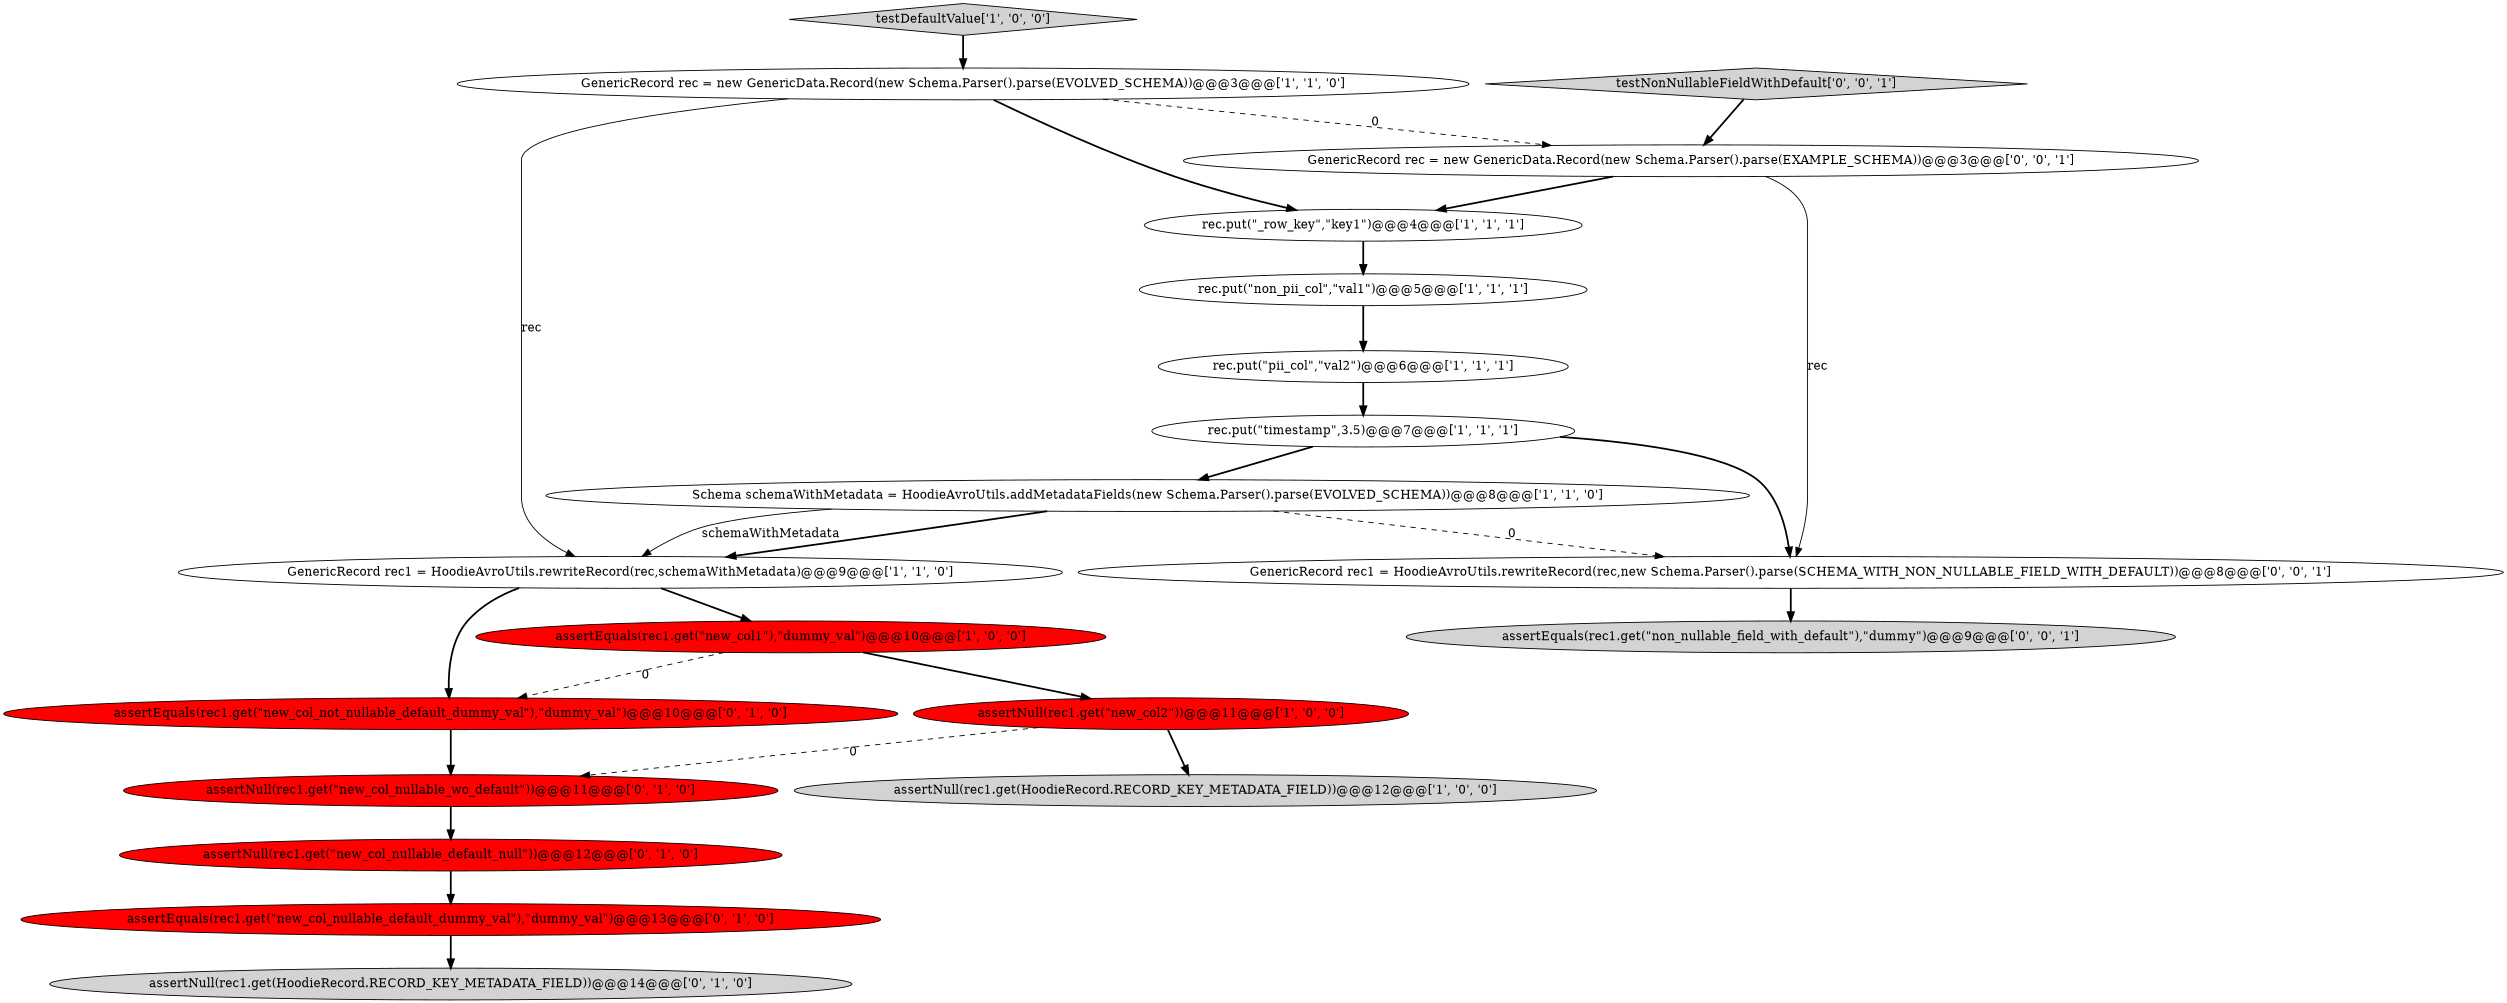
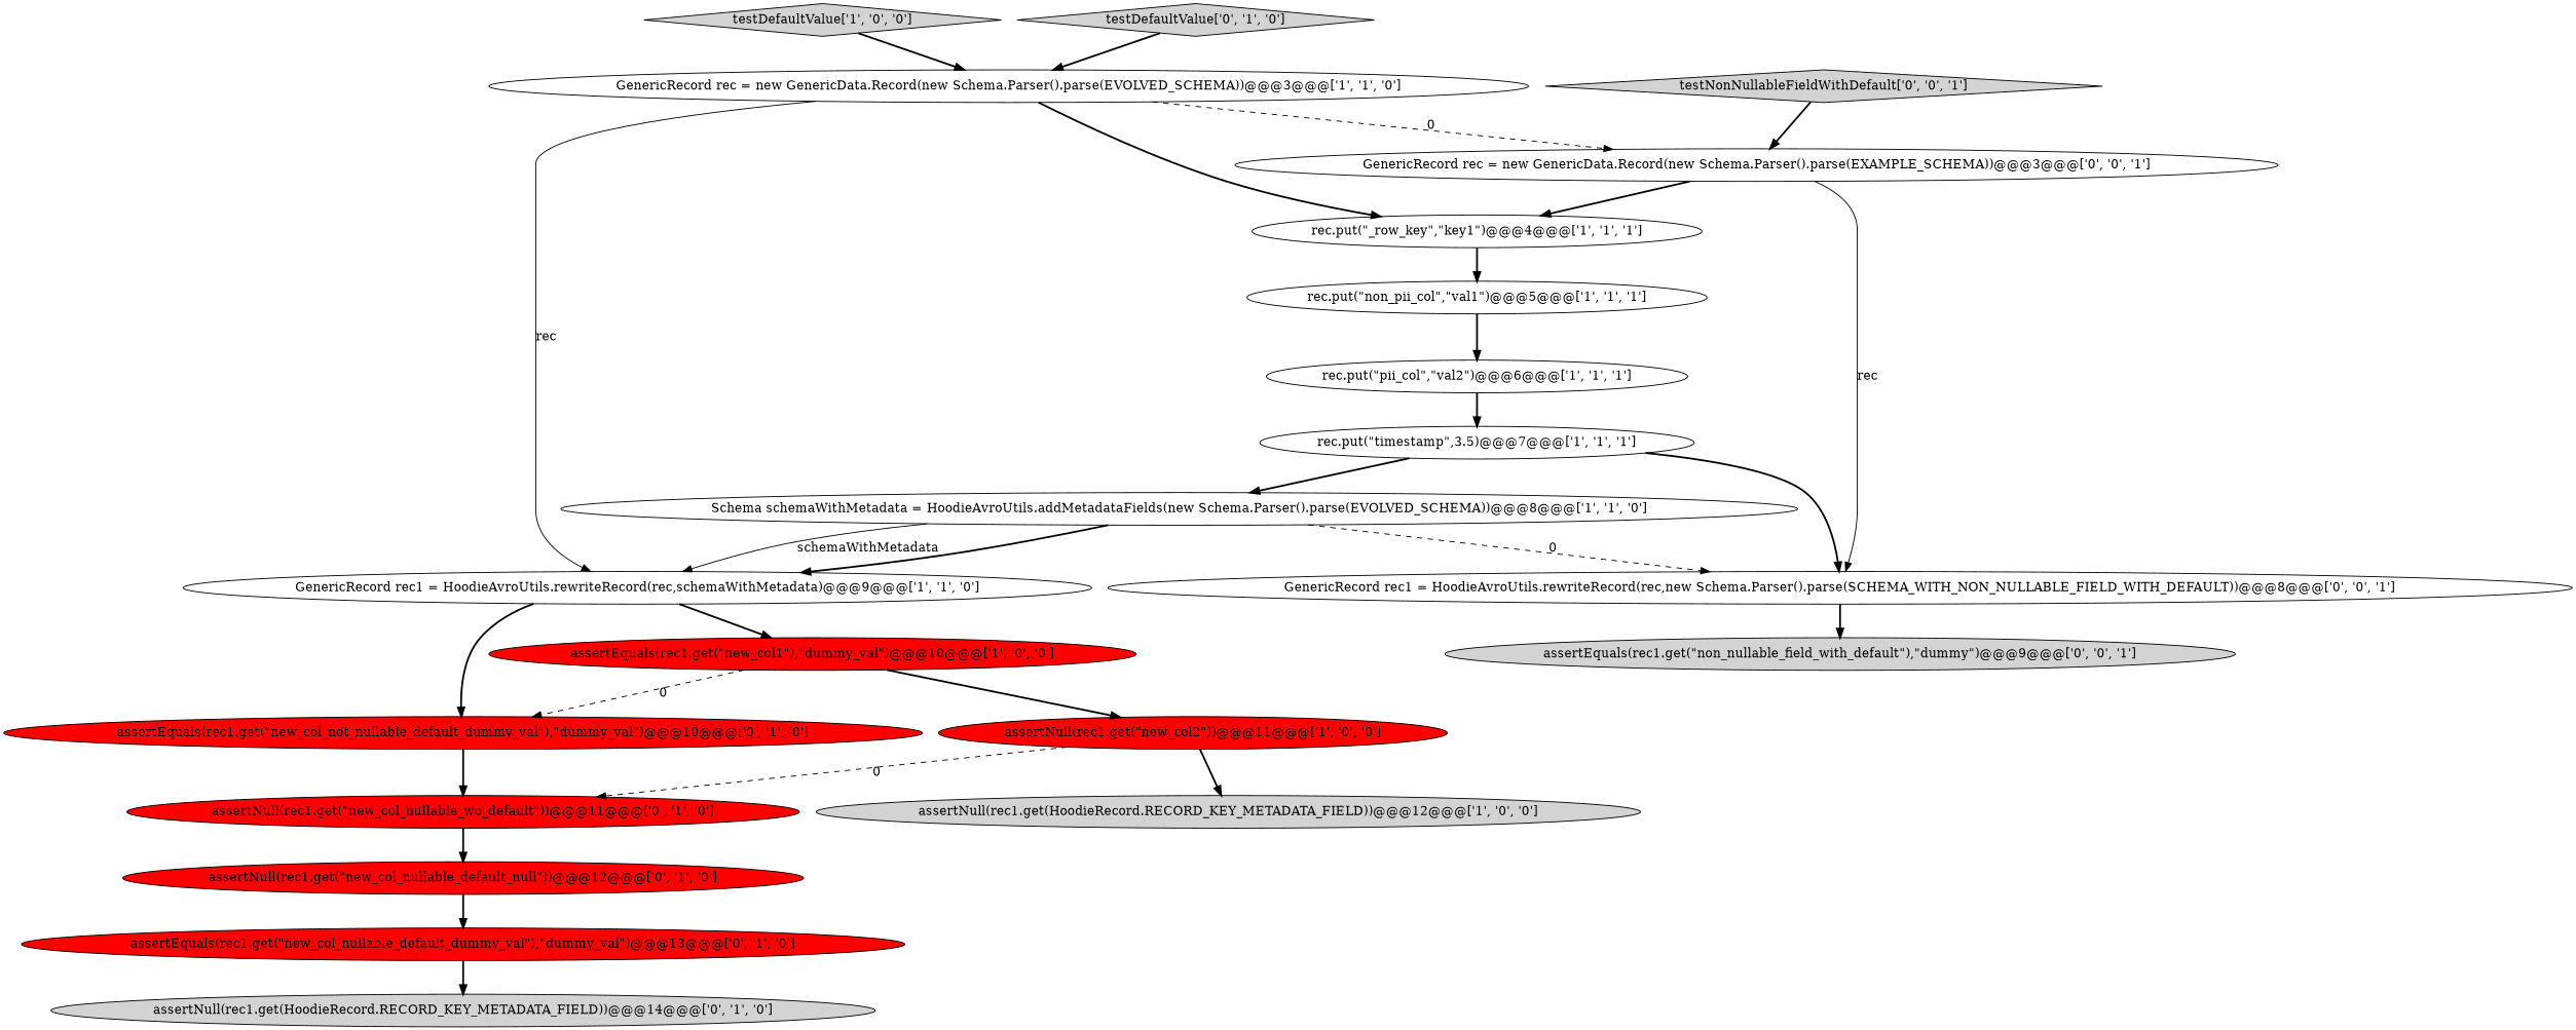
  digraph {
    node [fillcolor=white shape=ellipse style=filled]
    edge [style=bold]
    n1 [fillcolor=lightgray label="testDefaultValue['1', '0', '0']" shape=diamond]
    n2 [label="GenericRecord rec = new GenericData.Record(new Schema.Parser().parse(EVOLVED_SCHEMA))@@@3@@@['1', '1', '0']"]
    n3 [label="rec.put(\"_row_key\",\"key1\")@@@4@@@['1', '1', '1']"]
    n4 [label="rec.put(\"non_pii_col\",\"val1\")@@@5@@@['1', '1', '1']"]
    n5 [label="GenericRecord rec1 = HoodieAvroUtils.rewriteRecord(rec,schemaWithMetadata)@@@9@@@['1', '1', '0']"]
    n6 [fillcolor=red label="assertEquals(rec1.get(\"new_col_not_nullable_default_dummy_val\"),\"dummy_val\")@@@10@@@['0', '1', '0']"]
    n7 [fillcolor=red label="assertEquals(rec1.get(\"new_col1\"),\"dummy_val\")@@@10@@@['1', '0', '0']"]
+   n8 [fillcolor=lightgray label="testDefaultValue['0', '1', '0']" shape=diamond]
    n9 [fillcolor=red label="assertNull(rec1.get(\"new_col_nullable_wo_default\"))@@@11@@@['0', '1', '0']"]
    n10 [fillcolor=red label="assertNull(rec1.get(\"new_col_nullable_default_null\"))@@@12@@@['0', '1', '0']"]
    n11 [fillcolor=red label="assertEquals(rec1.get(\"new_col_nullable_default_dummy_val\"),\"dummy_val\")@@@13@@@['0', '1', '0']"]
    n12 [fillcolor=lightgray label="assertNull(rec1.get(HoodieRecord.RECORD_KEY_METADATA_FIELD))@@@12@@@['1', '0', '0']"]
    n13 [label="rec.put(\"pii_col\",\"val2\")@@@6@@@['1', '1', '1']"]
    n14 [label="rec.put(\"timestamp\",3.5)@@@7@@@['1', '1', '1']"]
    n15 [label="GenericRecord rec = new GenericData.Record(new Schema.Parser().parse(EXAMPLE_SCHEMA))@@@3@@@['0', '0', '1']"]
    n16 [fillcolor=lightgray label="assertEquals(rec1.get(\"non_nullable_field_with_default\"),\"dummy\")@@@9@@@['0', '0', '1']"]
    n17 [fillcolor=red label="assertNull(rec1.get(\"new_col2\"))@@@11@@@['1', '0', '0']"]
    n18 [label="Schema schemaWithMetadata = HoodieAvroUtils.addMetadataFields(new Schema.Parser().parse(EVOLVED_SCHEMA))@@@8@@@['1', '1', '0']"]
    n19 [label="GenericRecord rec1 = HoodieAvroUtils.rewriteRecord(rec,new Schema.Parser().parse(SCHEMA_WITH_NON_NULLABLE_FIELD_WITH_DEFAULT))@@@8@@@['0', '0', '1']"]
    n20 [fillcolor=lightgray label="assertNull(rec1.get(HoodieRecord.RECORD_KEY_METADATA_FIELD))@@@14@@@['0', '1', '0']"]
    n21 [fillcolor=lightgray label="testNonNullableFieldWithDefault['0', '0', '1']" shape=diamond]
    n1 -> n2
    n2 -> n3
    n2 -> n5 [label=rec style=solid]
    n2 -> n15 [label=0 style=dashed]
    n3 -> n4
    n4 -> n13
    n5 -> n6
    n5 -> n7
    n6 -> n9
    n7 -> n6 [label=0 style=dashed]
    n7 -> n17
+   n8 -> n2
    n9 -> n10
    n10 -> n11
    n11 -> n20
    n13 -> n14
    n14 -> n18
    n14 -> n19
    n15 -> n3
    n15 -> n19 [label=rec style=solid]
    n17 -> n9 [label=0 style=dashed]
    n17 -> n12
    n18 -> n5
    n18 -> n5 [label=schemaWithMetadata style=solid]
    n18 -> n19 [label=0 style=dashed]
    n19 -> n16
    n21 -> n15
  }
